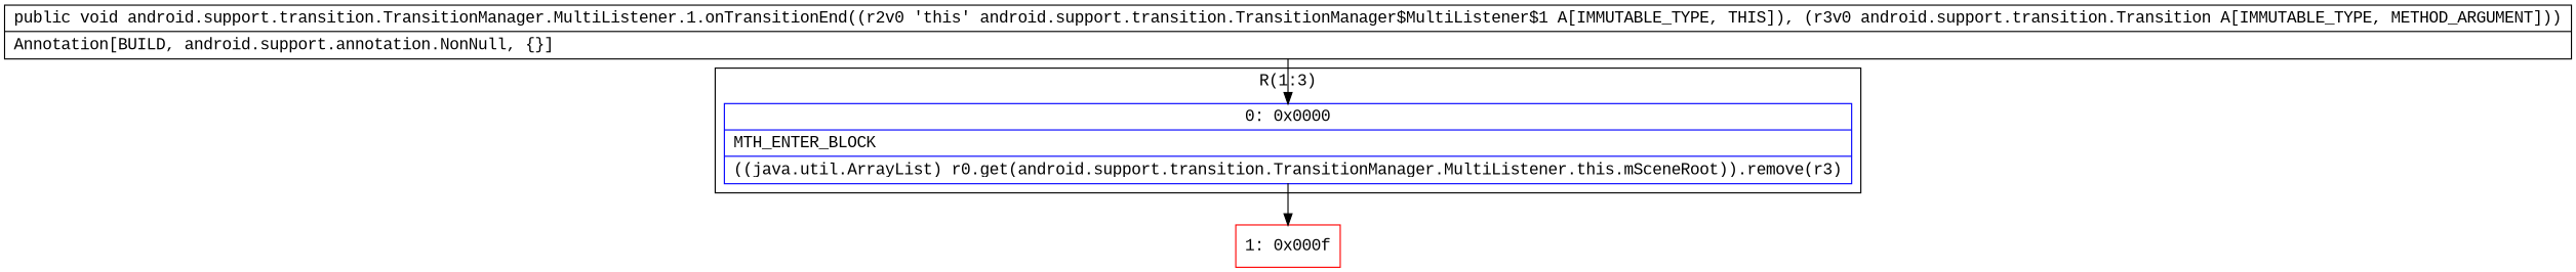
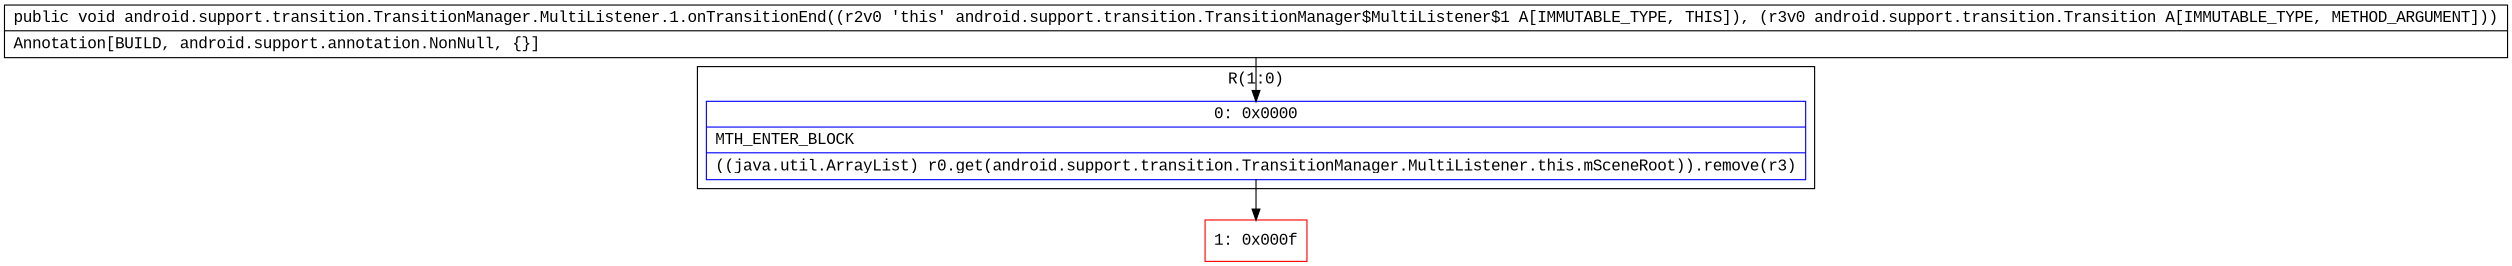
  digraph {
    fontname="Liberation Mono"
    node [shape=record fontname="Liberation Mono"]
    edge [fontname="Liberation Mono"]
    n1 [color=blue label="{0\:\ 0x0000|MTH_ENTER_BLOCK\l|((java.util.ArrayList) r0.get(android.support.transition.TransitionManager.MultiListener.this.mSceneRoot)).remove(r3)\l}"]
    n2 [color=red label="{1\:\ 0x000f}"]
    n3 [label="{public void android.support.transition.TransitionManager.MultiListener.1.onTransitionEnd((r2v0 'this' android.support.transition.TransitionManager$MultiListener$1 A[IMMUTABLE_TYPE, THIS]), (r3v0 android.support.transition.Transition A[IMMUTABLE_TYPE, METHOD_ARGUMENT]))  | Annotation[BUILD, android.support.annotation.NonNull, \{\}]\l}"]
    subgraph cluster_1 {
-     label="R(1:3)"
+     label="R(1:0)"
      n1
    }
    n1 -> n2
    n3 -> n1
  }
